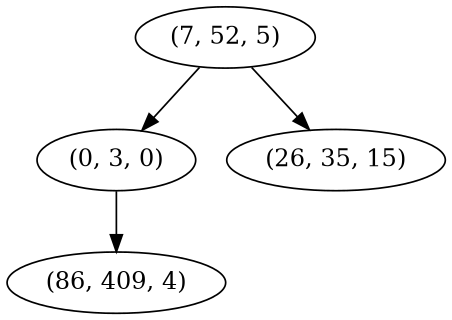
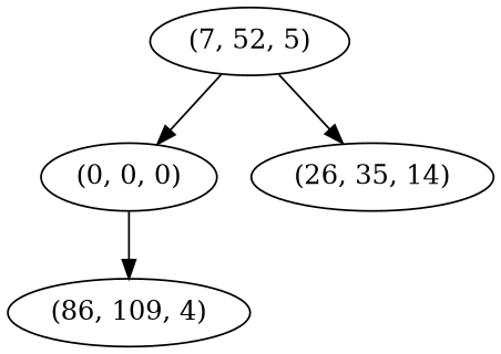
  digraph {
-   "(0, 0, 0)" [label="(0, 3, 0)"]
-   "(86, 109, 4)" [label="(86, 409, 4)"]
+   "(0, 0, 0)"
+   "(86, 109, 4)"
    "(7, 52, 5)"
-   "(26, 35, 15)"
+   "(26, 35, 15)" [label="(26, 35, 14)"]
    "(0, 0, 0)" -> "(86, 109, 4)"
    "(7, 52, 5)" -> "(0, 0, 0)"
    "(7, 52, 5)" -> "(26, 35, 15)"
  }
